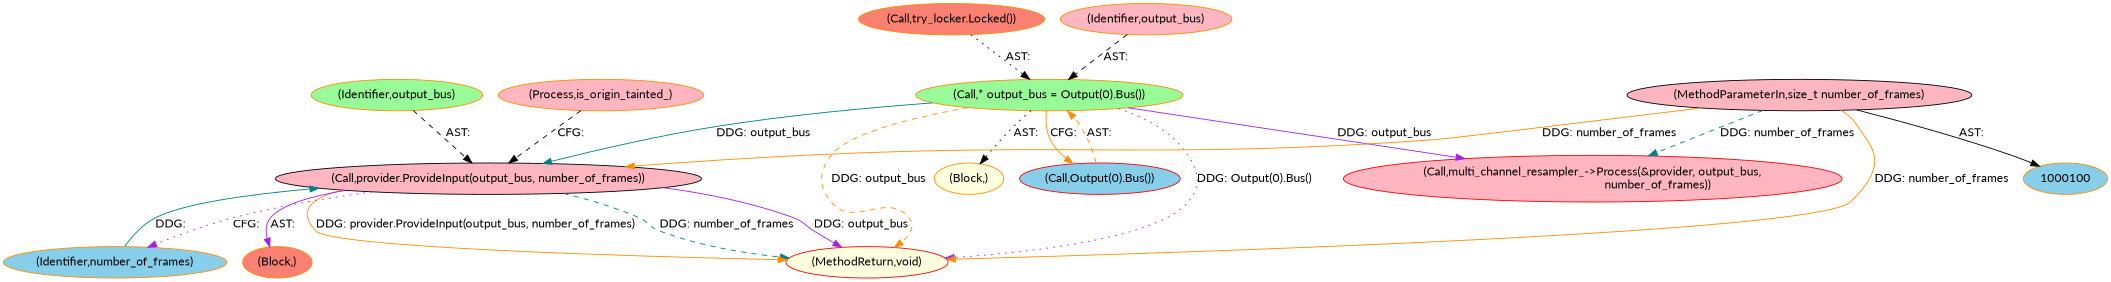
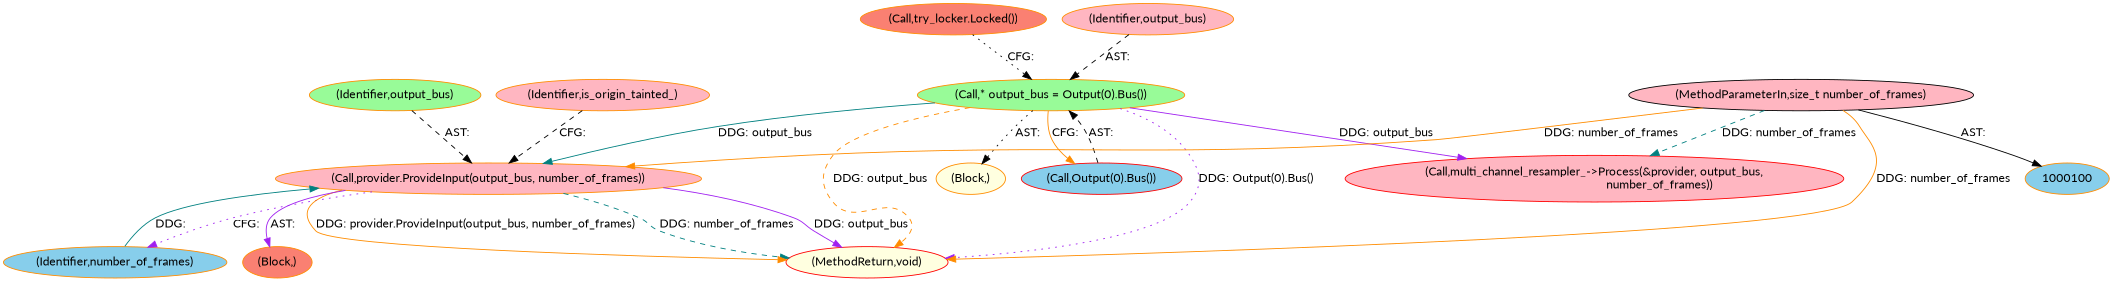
  digraph {
    fontname=Lato
    node [color=darkorange fillcolor=lightpink fontname=Lato style=filled]
    edge [color=darkorange fontname=Lato style=solid]
-   n1 [color=black label="(Call,provider.ProvideInput(output_bus, number_of_frames))"]
+   n1 [label="(Call,provider.ProvideInput(output_bus, number_of_frames))"]
    n2 [fillcolor=skyblue label="(Identifier,number_of_frames)"]
    n3 [color=red fillcolor=lightyellow label="(MethodReturn,void)"]
    n4 [fillcolor=salmon label="(Block,)"]
    n5 [fillcolor=palegreen label="(Call,* output_bus = Output(0).Bus())"]
    n6 [color=red fillcolor=skyblue label="(Call,Output(0).Bus())"]
    n7 [fillcolor=lightyellow label="(Block,)"]
    n8 [color=red label="(Call,multi_channel_resampler_->Process(&provider, output_bus,\n                                        number_of_frames))"]
    n9 [color=black label="(MethodParameterIn,size_t number_of_frames)"]
    1000100 [fillcolor=skyblue]
    n11 [fillcolor=palegreen label="(Identifier,output_bus)"]
    n12 [fillcolor=salmon label="(Call,try_locker.Locked())"]
-   n13 [label="(Process,is_origin_tainted_)"]
+   n13 [label="(Identifier,is_origin_tainted_)"]
    n14 [label="(Identifier,output_bus)"]
    n1 -> n2 [color=purple label="CFG: " style=dotted]
    n1 -> n3 [color=teal label="DDG: number_of_frames" style=dashed]
    n1 -> n3 [color=purple label="DDG: output_bus"]
    n1 -> n3 [label="DDG: provider.ProvideInput(output_bus, number_of_frames)"]
    n1 -> n4 [color=purple label="AST: "]
    n2 -> n1 [color=teal label="DDG: "]
    n5 -> n1 [color=teal label="DDG: output_bus"]
    n5 -> n3 [label="DDG: output_bus" style=dashed]
    n5 -> n3 [color=purple label="DDG: Output(0).Bus()" style=dotted]
    n5 -> n6 [label="CFG: "]
    n5 -> n7 [color=black label="AST: " style=dotted]
    n5 -> n8 [color=purple label="DDG: output_bus"]
-   n6 -> n5 [label="AST: " style=dashed]
+   n6 -> n5 [color=black label="AST: " style=dashed]
    n9 -> n1 [label="DDG: number_of_frames"]
    n9 -> n3 [label="DDG: number_of_frames"]
    n9 -> n8 [color=teal label="DDG: number_of_frames" style=dashed]
    n9 -> 1000100 [color=black label="AST: "]
    n11 -> n1 [color=black label="AST: " style=dashed]
-   n12 -> n5 [color=black label="AST: " style=dotted]
+   n12 -> n5 [color=black label="CFG: " style=dotted]
    n13 -> n1 [color=black label="CFG: " style=dashed]
    n14 -> n5 [color=black label="AST: " style=dashed]
  }
